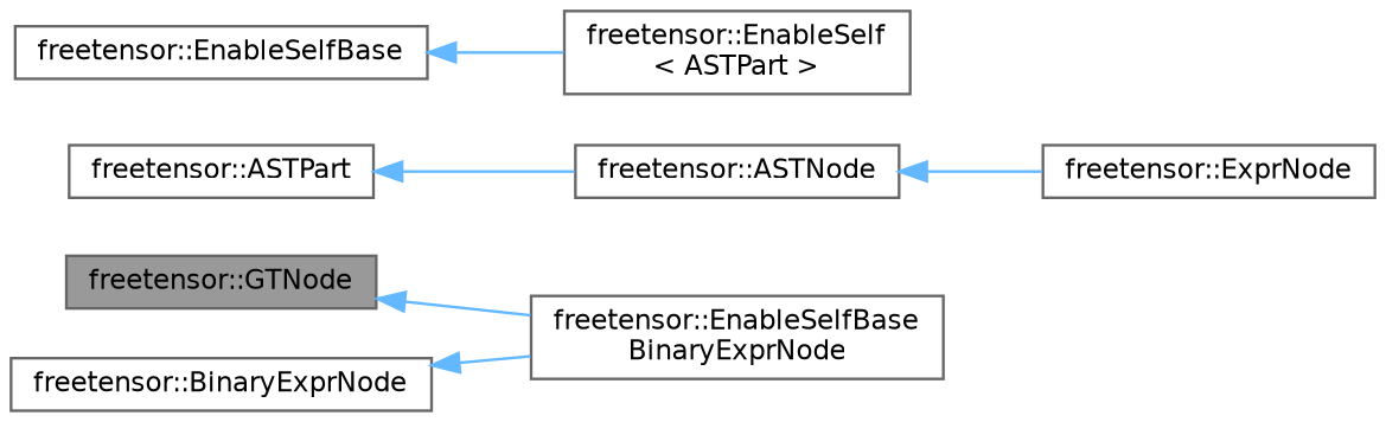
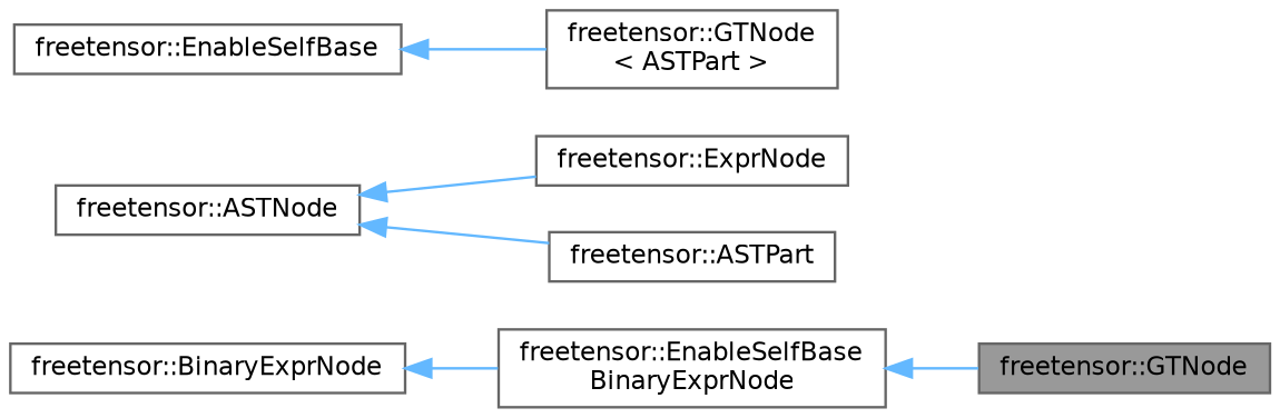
  digraph {
    rankdir=LR
    node [color=gray40 fillcolor=white fontname=Helvetica fontsize=10 shape=box style=filled]
    edge [color=steelblue1 dir=back fontname=Helvetica fontsize=10 labelfontname=Helvetica labelfontsize=10 style=solid]
    n1 [fillcolor=grey60 fontcolor=black height=0.2 label="freetensor::GTNode" width=0.4]
    n2 [height=0.2 label="freetensor::EnableSelfBase\lBinaryExprNode" width=0.4]
    n3 [height=0.2 label="freetensor::BinaryExprNode" width=0.4]
    n4 [height=0.2 label="freetensor::ExprNode" width=0.4]
    n5 [height=0.2 label="freetensor::ASTNode" width=0.4]
    n6 [height=0.2 label="freetensor::ASTPart" width=0.4]
-   n7 [height=0.2 label="freetensor::EnableSelf\l\< ASTPart \>" width=0.4]
+   n7 [height=0.2 label="freetensor::GTNode\l\< ASTPart \>" width=0.4]
    n8 [height=0.2 label="freetensor::EnableSelfBase" width=0.4]
-   n1 -> n2
+   n2 -> n1
    n3 -> n2
    n5 -> n4
-   n6 -> n5
+   n5 -> n6
    n8 -> n7
  }
